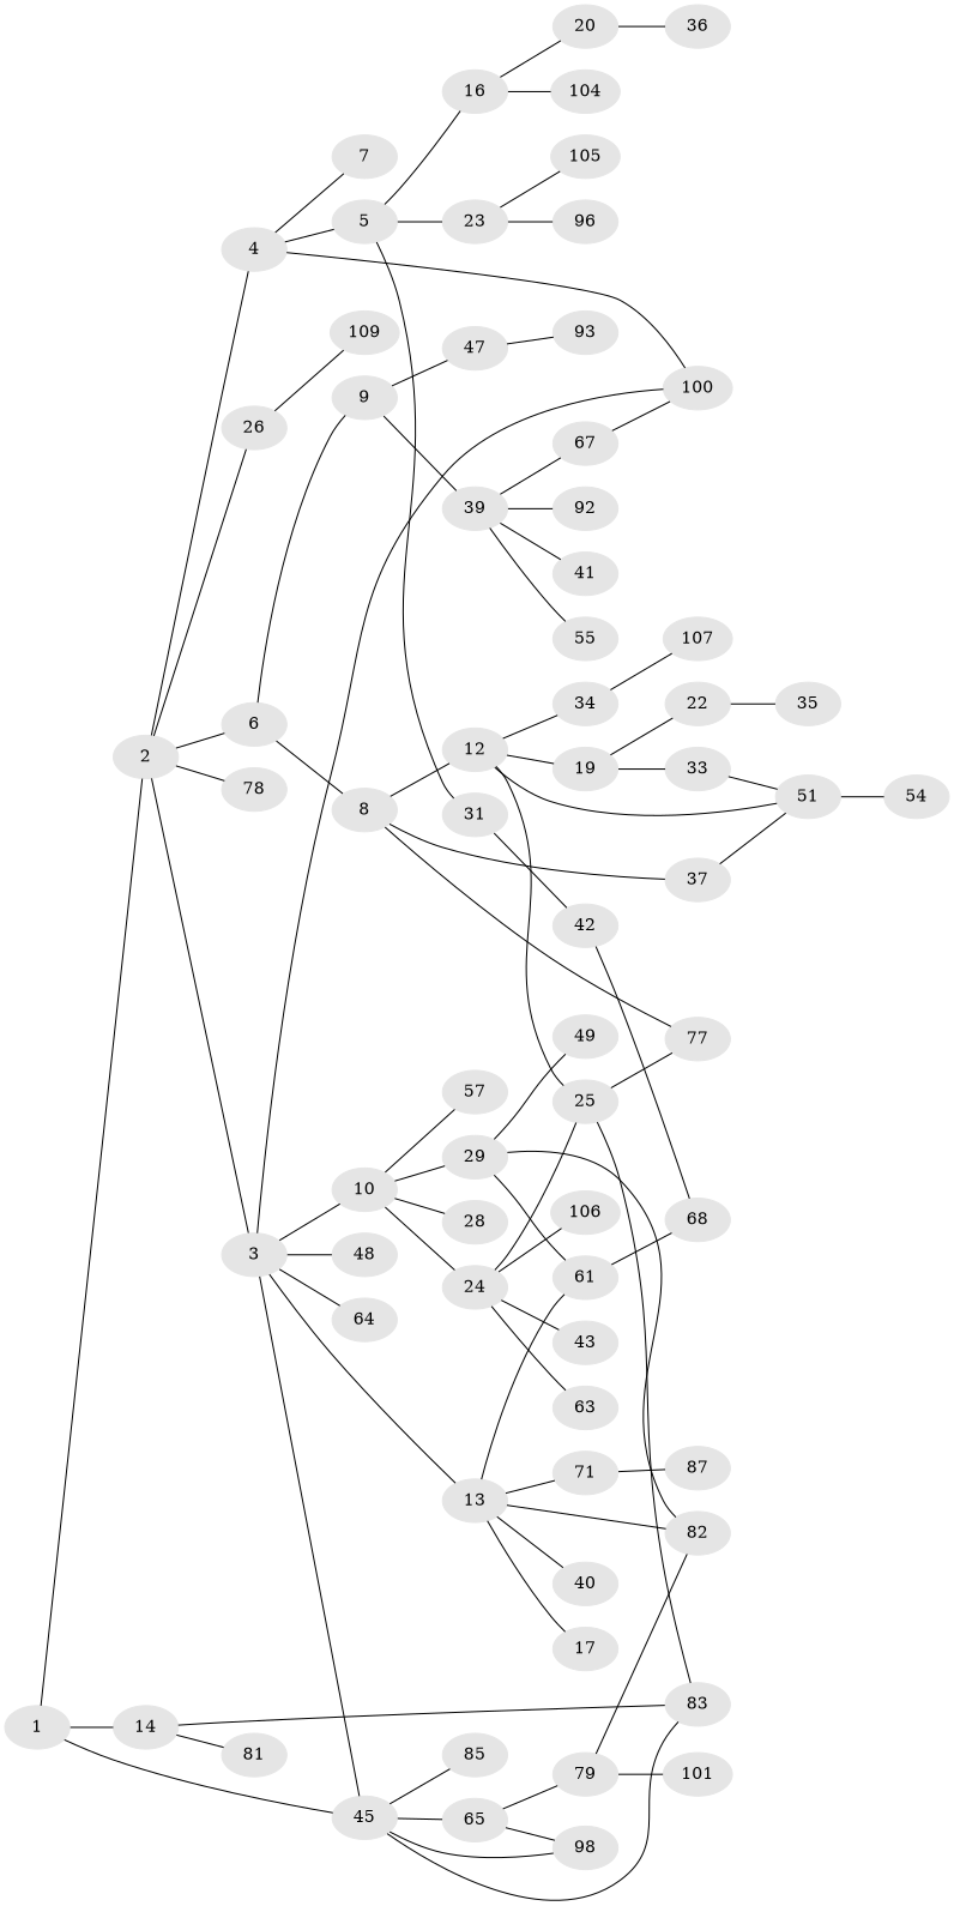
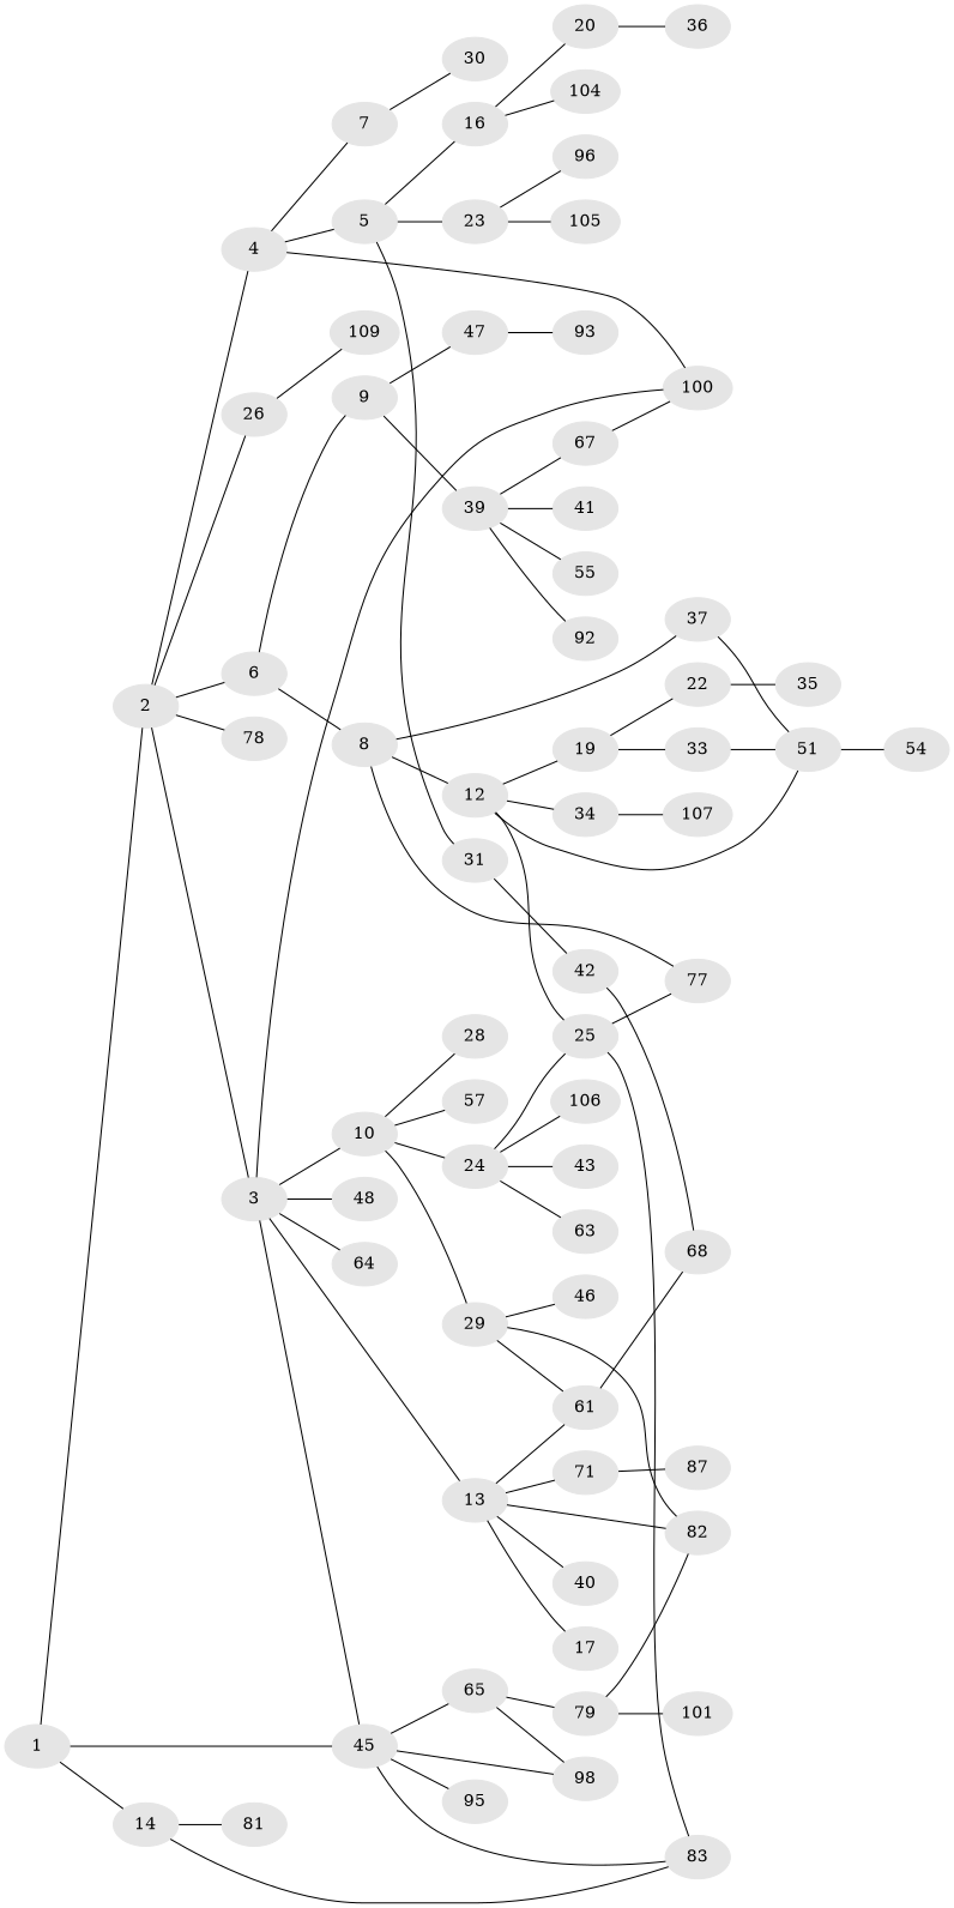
  graph {
    rankdir=LR
    node [color=gray90 style=filled]
    2 [super="+56"]
    3 [super="+91"]
    4
    6 [super="+80"]
    26 [super="+74"]
    78
    1
    14 [super="+60"]
    45 [super="+52"]
    81
    83
    29 [super="+73"]
    61 [super="+76"]
    82 [super="+85"]
-   46 [label=49]
+   46
    65 [super="+84"]
-   95 [label=85]
+   95
    98
    10 [super="+69"]
    13 [super="+27"]
    48
    64
    100
    5 [super="+11"]
    7 [super="+53"]
    8 [super="+88"]
    9 [super="+15"]
    109
    24 [super="+58"]
    28
    57
    17 [super="+72"]
    40 [super="+94"]
    71
    20 [super="+59"]
    36
    16 [super="+21"]
    23 [super="+70"]
    31 [super="+38"]
+   30
    104
    96
    105
    42 [super="+50"]
    12 [super="+18"]
    37 [super="+111"]
    77
    39 [super="+49"]
    47 [super="+90"]
    19 [super="+32"]
    25 [super="+110"]
    34 [super="+102"]
    51 [super="+75"]
    41
    55 [super="+103"]
    67 [super="+89"]
    92
    93
    43 [super="+99"]
    63
    106 [super="+108"]
    22 [super="+66"]
    33 [super="+62"]
    107
    54 [super="+97"]
    68 [super="+86"]
    87
    35
    79
    101
    2 -- 3
    2 -- 4
    2 -- 6
    2 -- 26
    2 -- 78
    3 -- 45
    3 -- 10
    3 -- 13
    3 -- 48
    3 -- 64
    3 -- 100
    4 -- 100
    4 -- 5
    4 -- 7
    6 -- 8
    6 -- 9
    26 -- 109
    1 -- 2
    1 -- 14
    1 -- 45
    14 -- 81
    14 -- 83
    45 -- 83
    45 -- 65
    45 -- 95
    45 -- 98
    29 -- 61
    29 -- 82
    29 -- 46
    61 -- 68
    65 -- 98
    65 -- 79
    10 -- 29
    10 -- 24
    10 -- 28
    10 -- 57
    13 -- 61
    13 -- 82
    13 -- 17
    13 -- 40
    13 -- 71
    5 -- 16
    5 -- 23
    5 -- 31
+   7 -- 30
    8 -- 12
    8 -- 37
    8 -- 77
    9 -- 39
    9 -- 47
    24 -- 25
    24 -- 43
    24 -- 63
    24 -- 106
    71 -- 87
    20 -- 36
    16 -- 20
    16 -- 104
    23 -- 96
    23 -- 105
    31 -- 42
    42 -- 68
    12 -- 19
    12 -- 25
    12 -- 34
    12 -- 51
    37 -- 51
    39 -- 41
    39 -- 55
    39 -- 67
    39 -- 92
    47 -- 93
    19 -- 22
    19 -- 33
    25 -- 83
    25 -- 77
    34 -- 107
    51 -- 54
    67 -- 100
    22 -- 35
    33 -- 51 [weight=2]
    79 -- 82
    79 -- 101
  }
